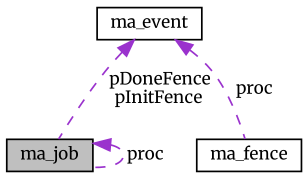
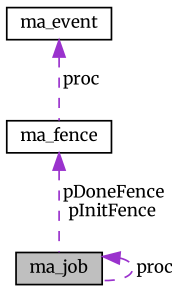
  digraph {
    fontname=Merriweather
    node [color=black fillcolor=white fontname=Merriweather fontsize=10 shape=record style=filled]
    edge [color=darkorchid3 dir=back fontname=Merriweather fontsize=10 labelfontname=Helvetica labelfontsize=10 style=dashed]
    n1 [fillcolor=grey75 fontcolor=black height=0.2 label=ma_job width=0.4]
    n2 [height=0.2 label=ma_fence width=0.4]
    n3 [height=0.2 label=ma_event width=0.4]
    n1 -> n1 [label=" proc"]
-   n3 -> n1 [label=" pDoneFence\npInitFence"]
+   n2 -> n1 [label=" pDoneFence\npInitFence"]
    n3 -> n2 [label=" proc"]
  }
